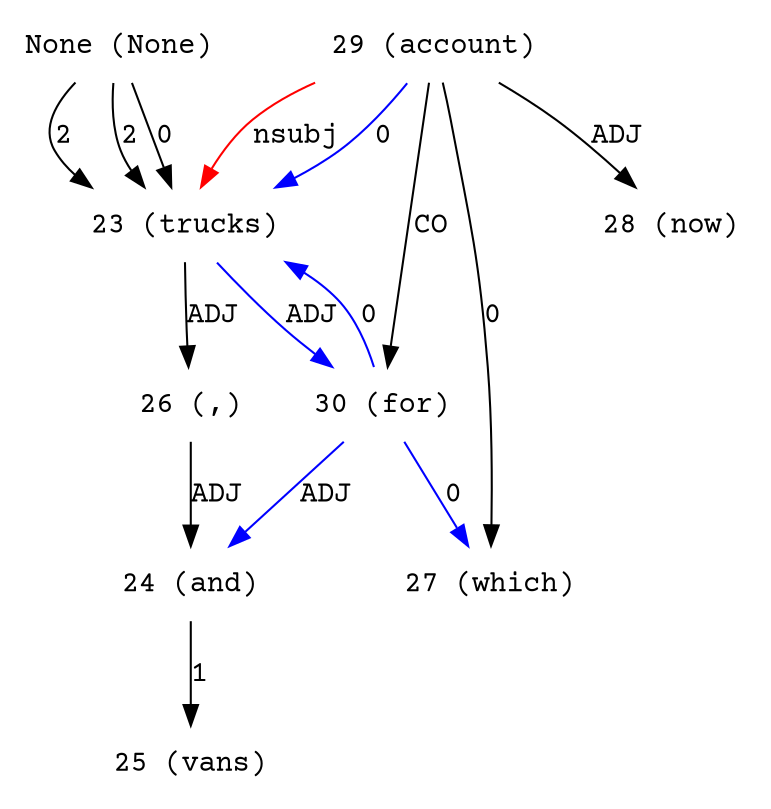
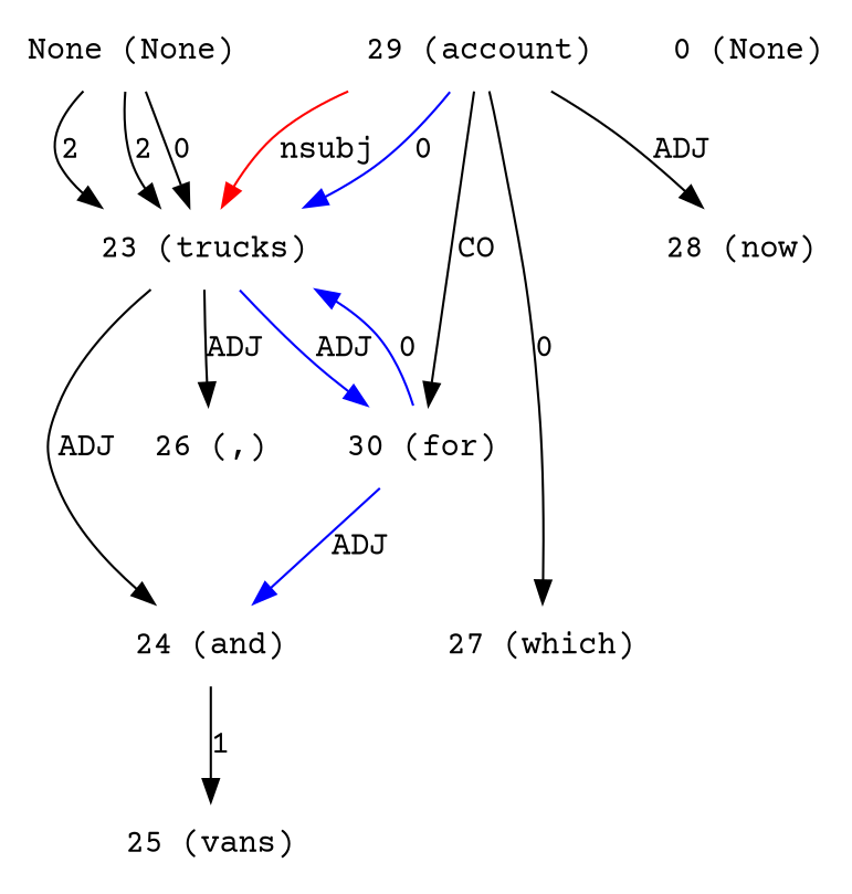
  digraph {
    fontname="Courier Prime"
    node [fontname="Courier Prime" shape=plaintext]
    edge [dir=forward fontname="Courier Prime"]
    n1 [label="None (None)"]
    n2 [label="23 (trucks)"]
    n3 [label="24 (and)"]
    n4 [label="26 (,)"]
    n5 [label="30 (for)"]
    n6 [label="25 (vans)"]
    n7 [label="29 (account)"]
    n8 [label="27 (which)"]
    n9 [label="28 (now)"]
+   n10 [label="0 (None)"]
    n1 -> n2 [label=2]
    n1 -> n2 [label=2]
    n1 -> n2 [label=0]
-   n4 -> n3 [label=ADJ]
+   n2 -> n3 [label=ADJ]
    n2 -> n4 [label=ADJ]
    n2 -> n5 [color=blue label=ADJ]
    n3 -> n6 [label=1]
    n5 -> n2 [color=blue label=0]
    n5 -> n3 [color=blue label=ADJ]
-   n5 -> n8 [color=blue label=0]
    n7 -> n2 [color=red label=nsubj]
    n7 -> n2 [color=blue label=0]
    n7 -> n5 [label=CO]
    n7 -> n8 [label=0]
    n7 -> n9 [label=ADJ]
  }
